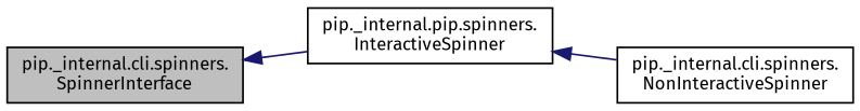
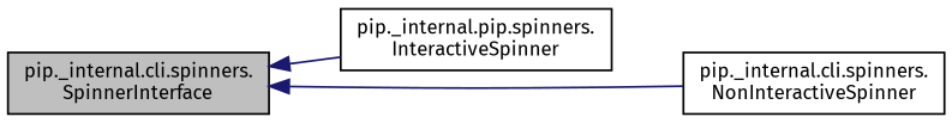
  digraph {
    fontname="Fira Sans"
    rankdir=LR
    node [color=black fillcolor=white fontname="Fira Sans" fontsize=10 shape=record style=filled]
    edge [color=midnightblue dir=back fontname="Fira Sans" fontsize=10 labelfontname=Helvetica labelfontsize=10 style=solid]
    n1 [fillcolor=grey75 fontcolor=black height=0.2 label="pip._internal.cli.spinners.\lSpinnerInterface" width=0.4]
    n2 [height=0.2 label="pip._internal.pip.spinners.\lInteractiveSpinner" width=0.4]
    n3 [height=0.2 label="pip._internal.cli.spinners.\lNonInteractiveSpinner" width=0.4]
    n1 -> n2
-   n2 -> n3
+   n1 -> n3
  }
